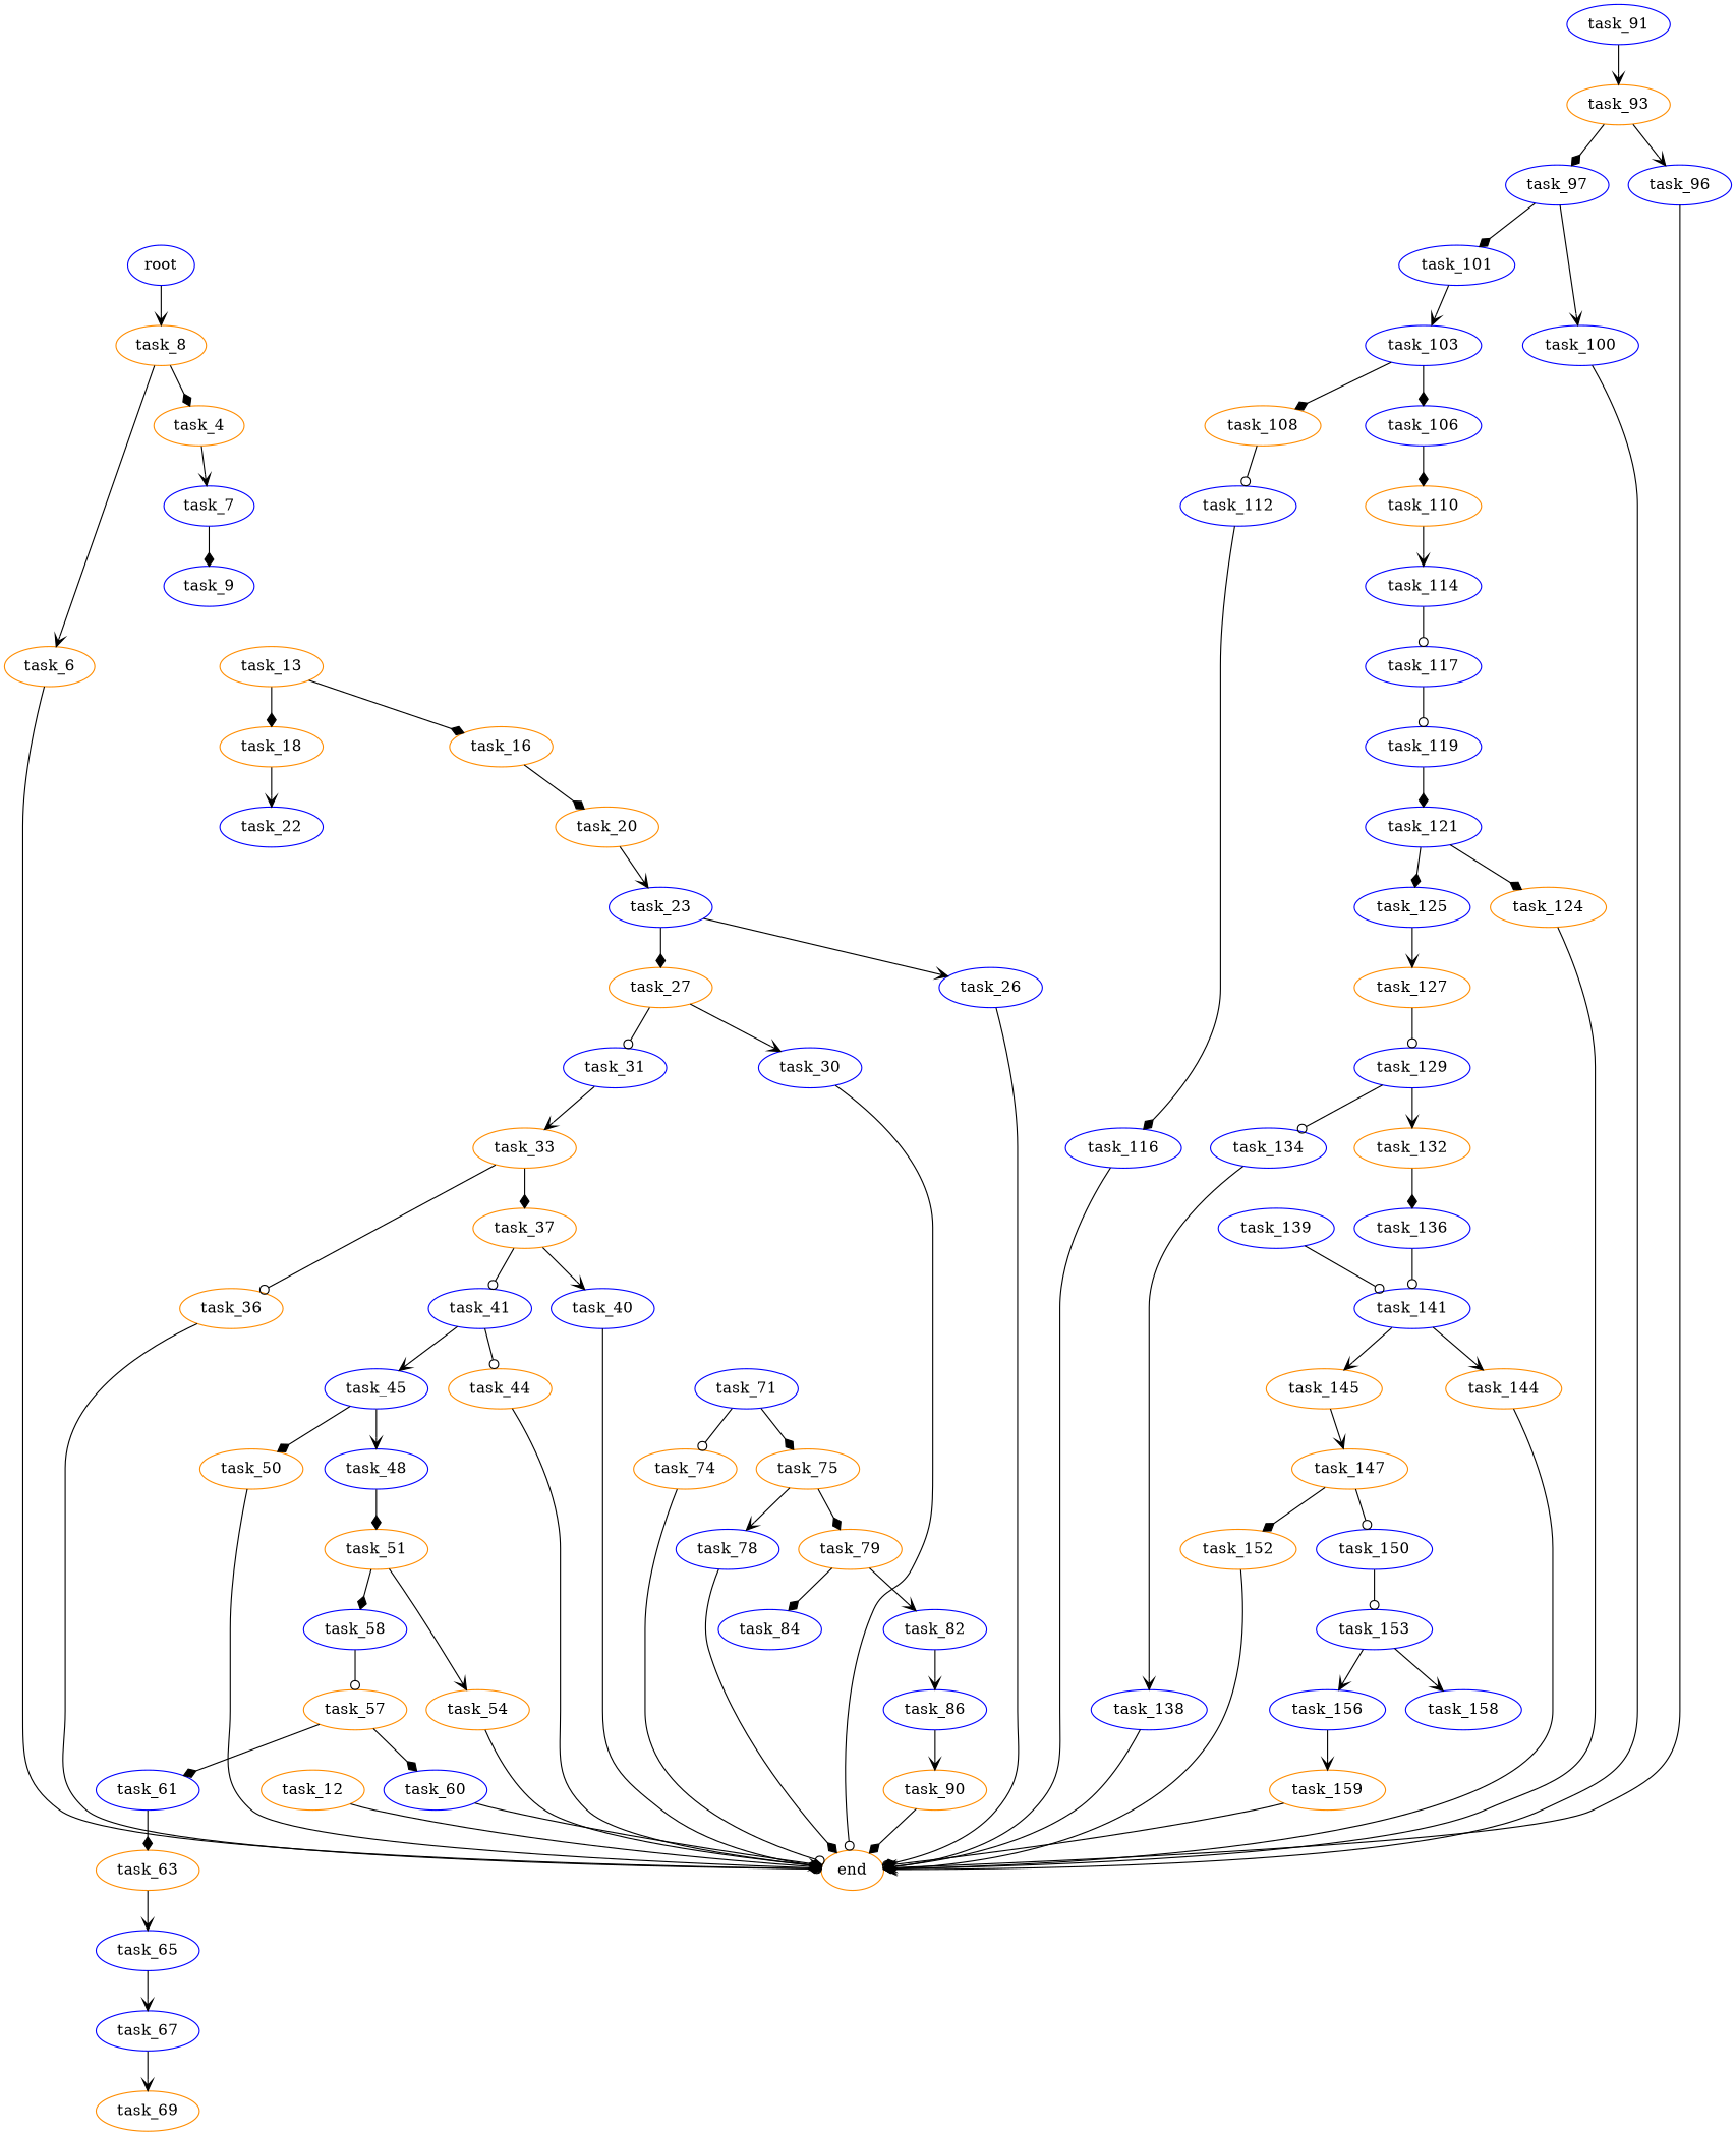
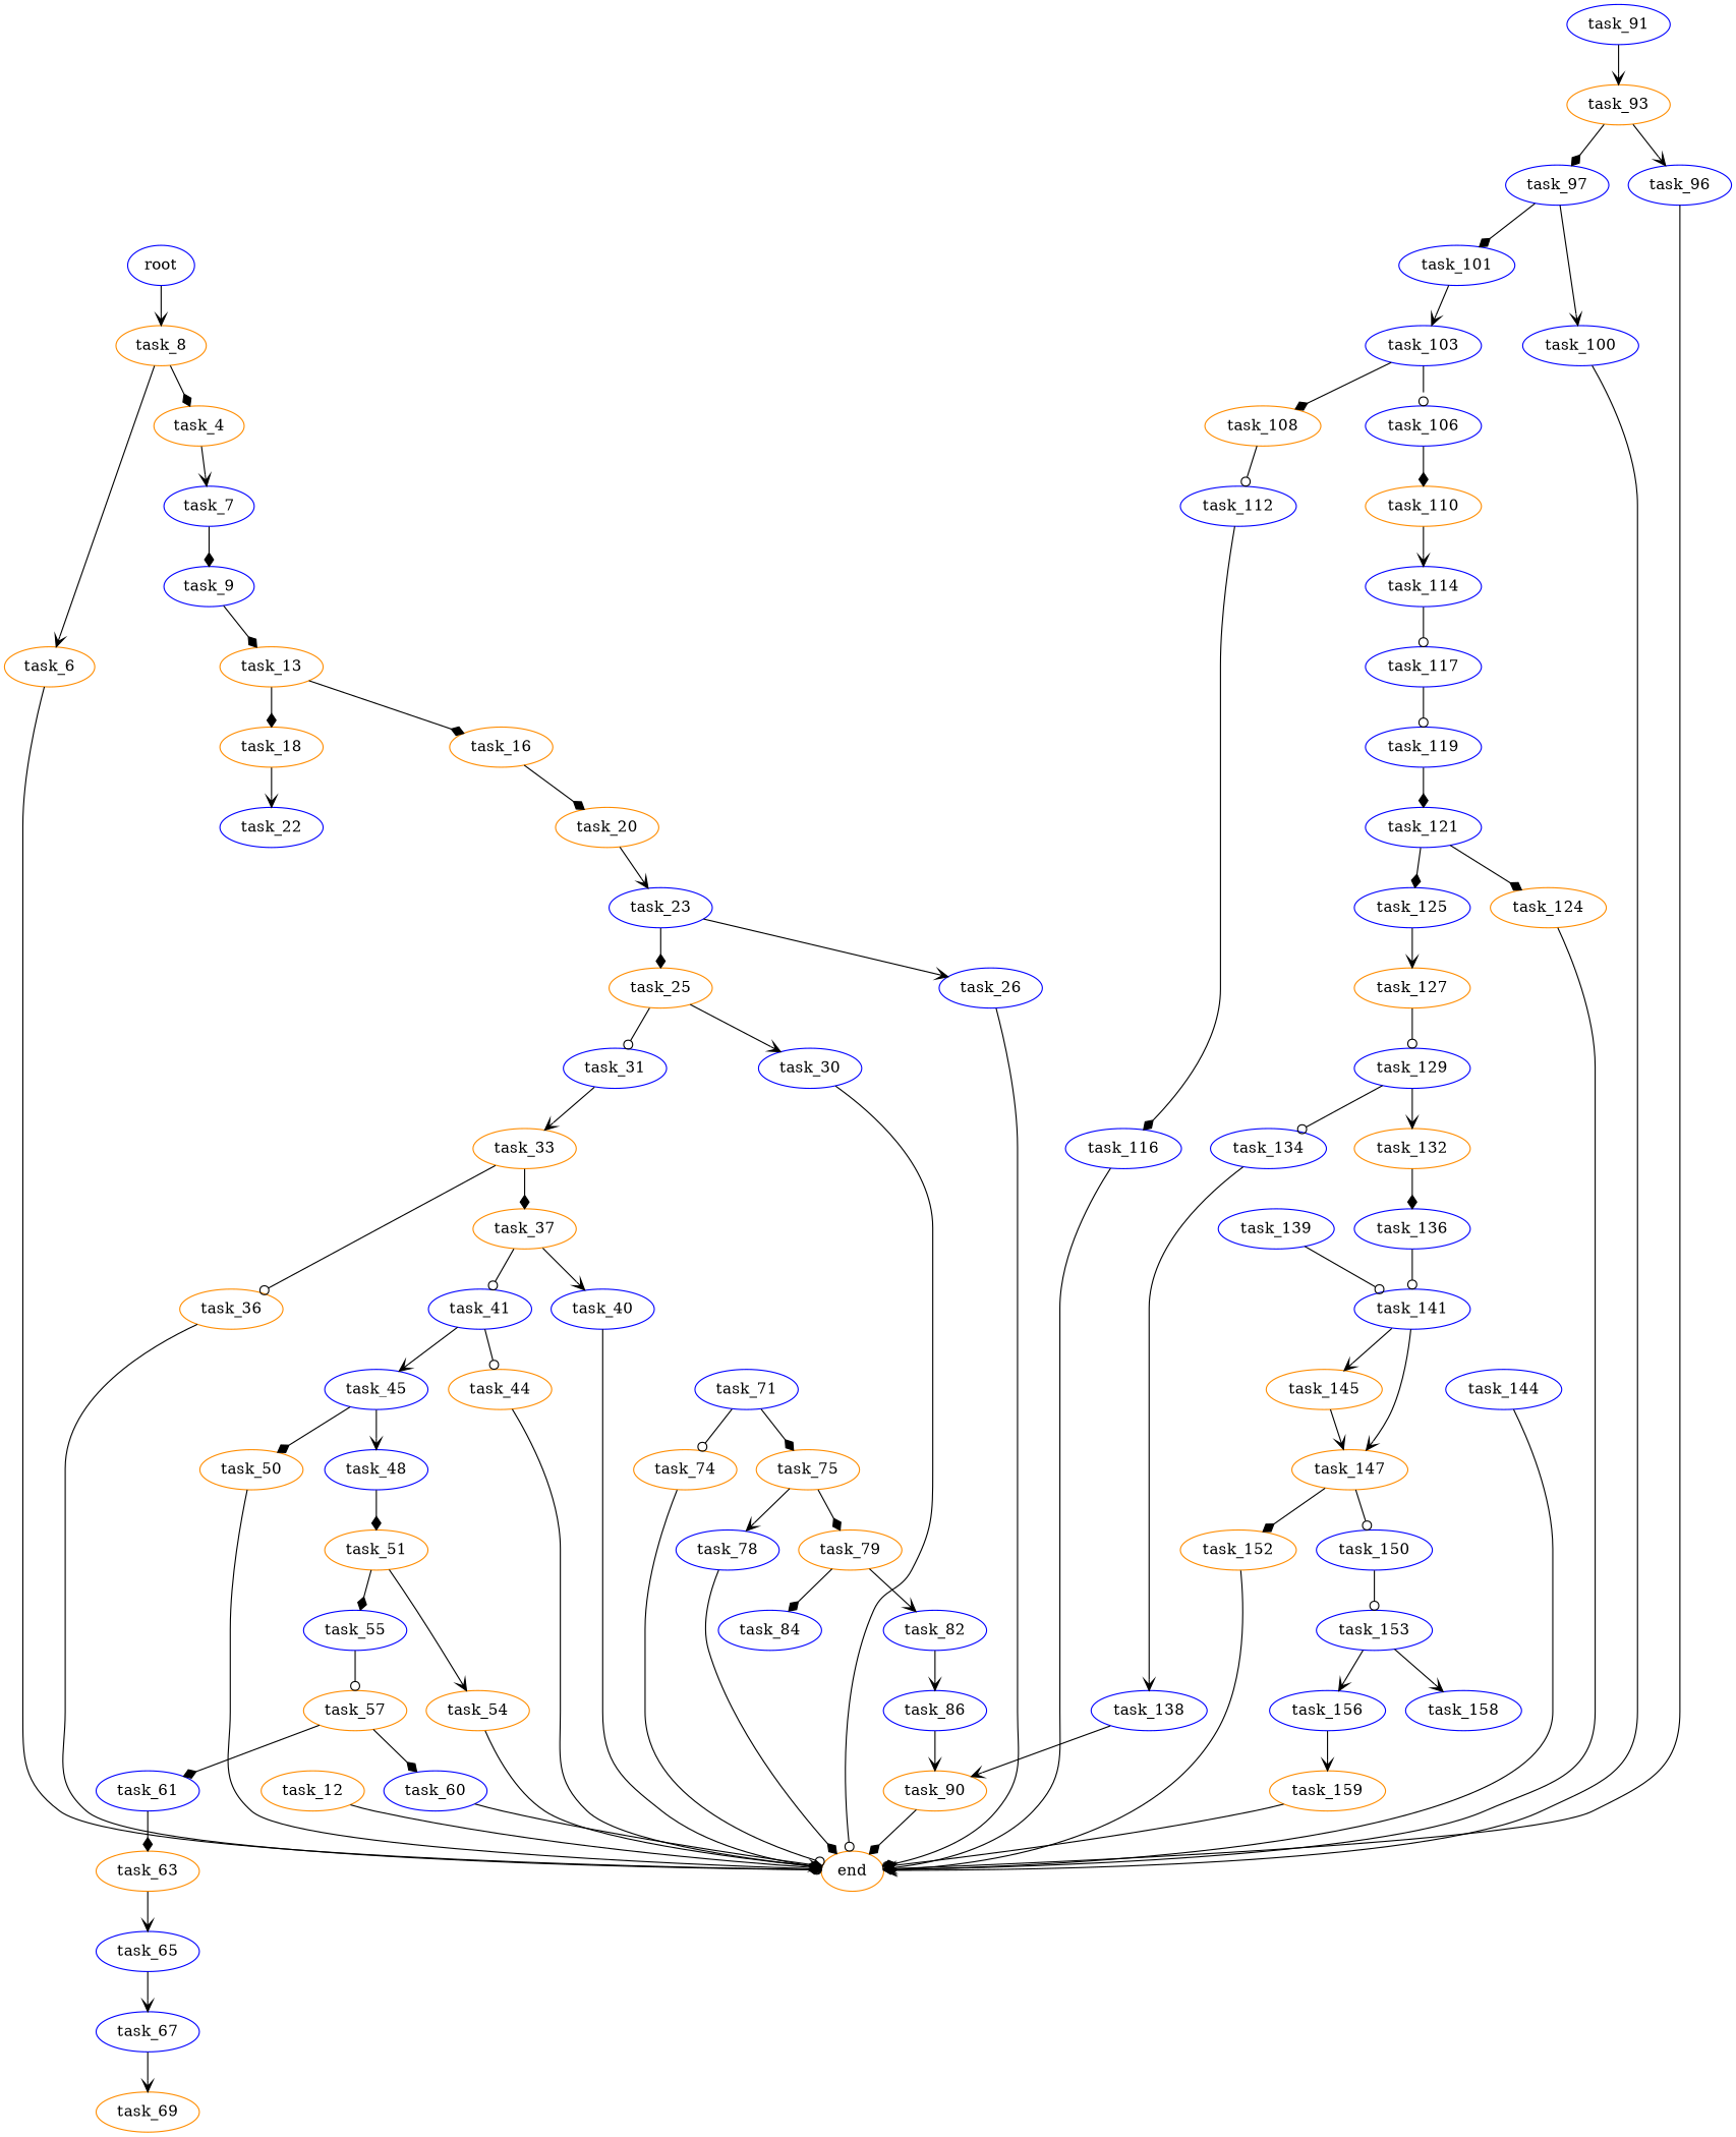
  digraph {
    node [color=blue]
    edge [arrowhead=vee]
    n1 [color=darkorange label=task_8]
    root
    task_4 [color=darkorange]
    task_6 [color=darkorange]
    task_7
    end [color=darkorange]
    task_9
    task_13 [color=darkorange]
    task_12 [color=darkorange]
    task_16 [color=darkorange]
    task_18 [color=darkorange]
    task_20 [color=darkorange]
    task_22
    task_23
    task_26
-   task_27 [color=darkorange]
+   task_27 [color=darkorange label=task_25]
    task_30
    task_31
    task_33 [color=darkorange]
    task_36 [color=darkorange]
    task_37 [color=darkorange]
    task_40
    task_41
    task_44 [color=darkorange]
    task_45
    task_48
    task_50 [color=darkorange]
    task_51 [color=darkorange]
    task_54 [color=darkorange]
-   task_55 [label=task_58]
+   task_55
    task_57 [color=darkorange]
    task_60
    task_61
    task_63 [color=darkorange]
    task_65
    task_67
    task_69 [color=darkorange]
    task_74 [color=darkorange]
    task_71
    task_75 [color=darkorange]
    task_78
    task_79 [color=darkorange]
    task_82
    task_84
    task_86
    task_90 [color=darkorange]
    task_93 [color=darkorange]
    task_91
    task_96
    task_97
    task_100
    task_101
    task_103
    task_106
    task_108 [color=darkorange]
    task_110 [color=darkorange]
    task_112
    task_114
    task_116
    task_117
    task_119
    task_121
    task_124 [color=darkorange]
    task_125
    task_127 [color=darkorange]
    task_129
    task_132 [color=darkorange]
    task_134
    task_136
    task_138
    task_141
    task_139
-   task_144 [color=darkorange]
+   task_144
    task_145 [color=darkorange]
    task_147 [color=darkorange]
    task_150
    task_152 [color=darkorange]
    task_153
    task_156
    task_158
    task_159 [color=darkorange]
    n1 -> task_4 [arrowhead=diamond]
    n1 -> task_6
    root -> n1
    task_4 -> task_7
    task_6 -> end [arrowhead=diamond]
    task_7 -> task_9 [arrowhead=diamond]
+   task_9 -> task_13 [arrowhead=diamond]
    task_13 -> task_16 [arrowhead=diamond]
    task_13 -> task_18 [arrowhead=diamond]
    task_12 -> end [arrowhead=odot]
    task_16 -> task_20 [arrowhead=diamond]
    task_18 -> task_22
    task_20 -> task_23
    task_23 -> task_26
    task_23 -> task_27 [arrowhead=diamond]
    task_26 -> end [arrowhead=diamond]
    task_27 -> task_30
    task_27 -> task_31 [arrowhead=odot]
    task_30 -> end [arrowhead=odot]
    task_31 -> task_33
    task_33 -> task_36 [arrowhead=odot]
    task_33 -> task_37 [arrowhead=diamond]
    task_36 -> end [arrowhead=odot]
    task_37 -> task_40
    task_37 -> task_41 [arrowhead=odot]
    task_40 -> end
    task_41 -> task_44 [arrowhead=odot]
    task_41 -> task_45
    task_44 -> end [arrowhead=diamond]
    task_45 -> task_48
    task_45 -> task_50 [arrowhead=diamond]
    task_48 -> task_51 [arrowhead=diamond]
    task_50 -> end [arrowhead=odot]
    task_51 -> task_54
    task_51 -> task_55 [arrowhead=diamond]
    task_54 -> end [arrowhead=diamond]
    task_55 -> task_57 [arrowhead=odot]
    task_57 -> task_60 [arrowhead=diamond]
    task_57 -> task_61 [arrowhead=diamond]
    task_60 -> end [arrowhead=diamond]
    task_61 -> task_63 [arrowhead=diamond]
    task_63 -> task_65
    task_65 -> task_67
    task_67 -> task_69
    task_74 -> end [arrowhead=odot]
    task_71 -> task_74 [arrowhead=odot]
    task_71 -> task_75 [arrowhead=diamond]
    task_75 -> task_78
    task_75 -> task_79 [arrowhead=diamond]
    task_78 -> end [arrowhead=diamond]
    task_79 -> task_82
    task_79 -> task_84 [arrowhead=diamond]
    task_82 -> task_86
    task_86 -> task_90
    task_90 -> end [arrowhead=diamond]
    task_93 -> task_96
    task_93 -> task_97 [arrowhead=diamond]
    task_91 -> task_93
    task_96 -> end
    task_97 -> task_100
    task_97 -> task_101 [arrowhead=diamond]
    task_100 -> end
    task_101 -> task_103
-   task_103 -> task_106 [arrowhead=diamond]
+   task_103 -> task_106 [arrowhead=odot]
    task_103 -> task_108 [arrowhead=diamond]
    task_106 -> task_110 [arrowhead=diamond]
    task_108 -> task_112 [arrowhead=odot]
    task_110 -> task_114
    task_112 -> task_116 [arrowhead=diamond]
    task_114 -> task_117 [arrowhead=odot]
    task_116 -> end
    task_117 -> task_119 [arrowhead=odot]
    task_119 -> task_121 [arrowhead=diamond]
    task_121 -> task_124 [arrowhead=diamond]
    task_121 -> task_125 [arrowhead=diamond]
    task_124 -> end [arrowhead=diamond]
    task_125 -> task_127
    task_127 -> task_129 [arrowhead=odot]
    task_129 -> task_132
    task_129 -> task_134 [arrowhead=odot]
    task_132 -> task_136 [arrowhead=diamond]
    task_134 -> task_138
    task_136 -> task_141 [arrowhead=odot]
-   task_138 -> end
-   task_141 -> task_144
+   task_138 -> task_90
+   task_141 -> task_147
    task_141 -> task_145
    task_139 -> task_141 [arrowhead=odot]
    task_144 -> end
    task_145 -> task_147
    task_147 -> task_150 [arrowhead=odot]
    task_147 -> task_152 [arrowhead=diamond]
    task_150 -> task_153 [arrowhead=odot]
    task_152 -> end [arrowhead=diamond]
    task_153 -> task_156
    task_153 -> task_158
    task_156 -> task_159
    task_159 -> end [arrowhead=odot]
  }
